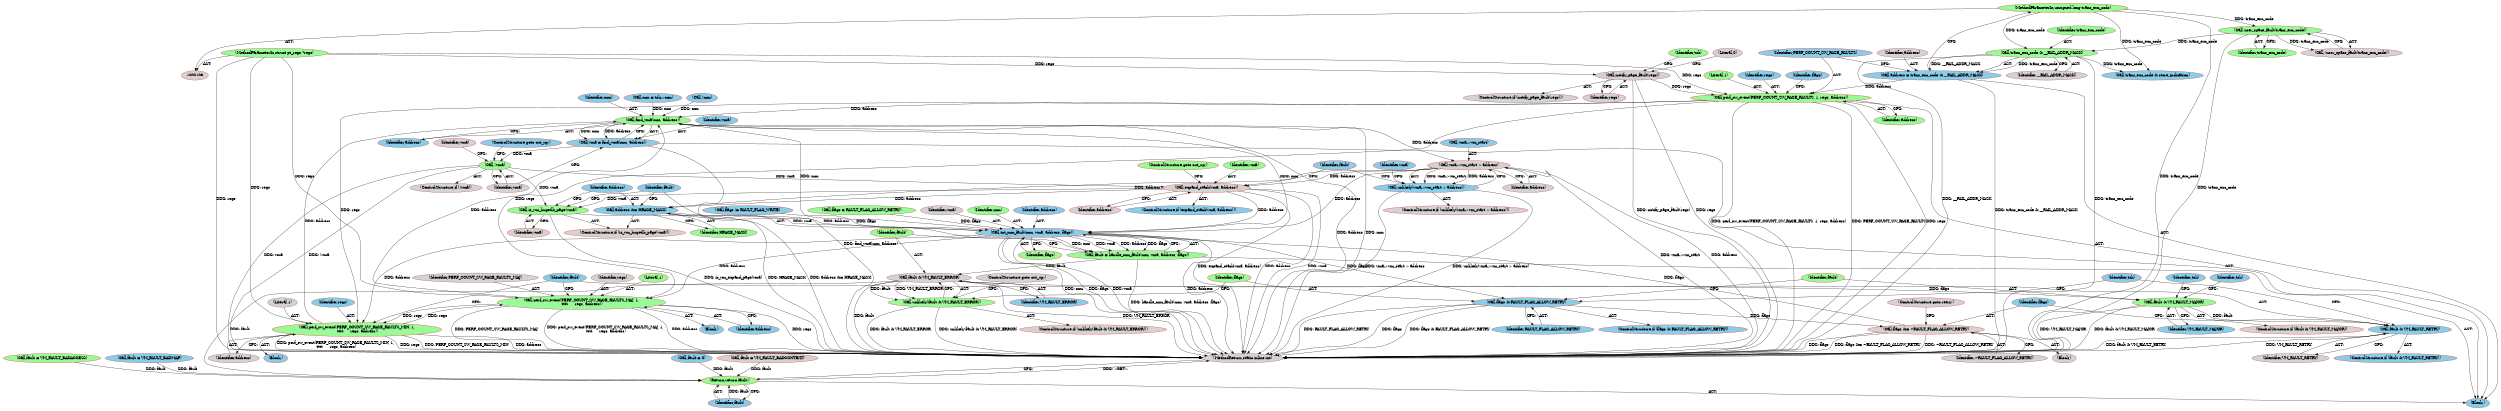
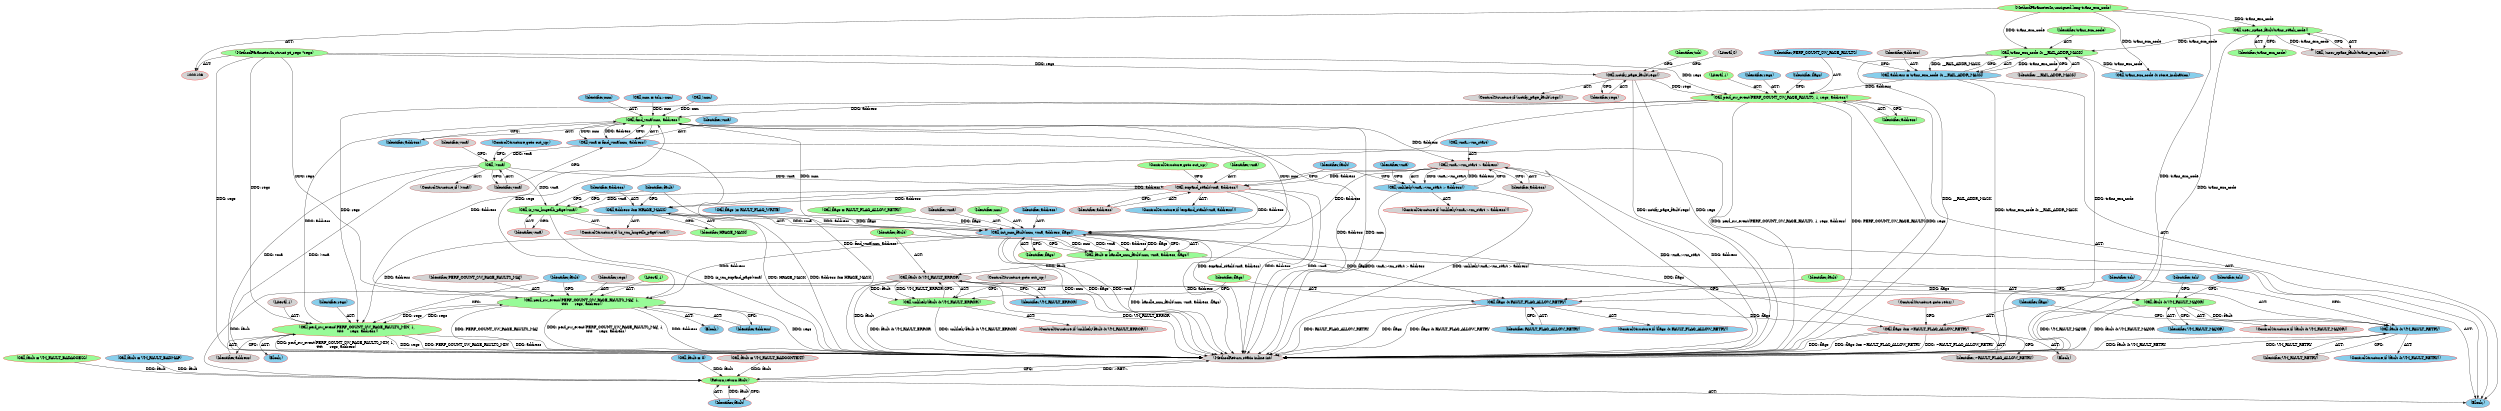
  digraph {
    node [color=brown fillcolor=skyblue style=filled]
    n1 [color=red fillcolor=palegreen label="(Call,perf_sw_event(PERF_COUNT_SW_PAGE_FAULTS, 1, regs, address))"]
    n2 [fillcolor=palegreen label="(Call,find_vma(mm, address))"]
    n3 [fillcolor=palegreen label="(Call,perf_sw_event(PERF_COUNT_SW_PAGE_FAULTS_MAJ, 1,\n \t\t\t\t      regs, address))"]
    n4 [color=red fillcolor=palegreen label="(Call,perf_sw_event(PERF_COUNT_SW_PAGE_FAULTS_MIN, 1,\n \t\t\t\t      regs, address))"]
    n5 [fillcolor=lightgrey label="(MethodReturn,static inline int)"]
    n6 [label="(Block,)"]
    n7 [fillcolor=palegreen label="(Identifier,address)"]
    n8 [color=red label="(Call,vma = find_vma(mm, address))"]
    n9 [color=red label="(Call,int_mm_fault(mm, vma, address, flags))"]
    n10 [color=red fillcolor=lightgrey label="(Call,vma->vm_start > address)"]
    n11 [label="(Identifier,address)"]
    n12 [label="(Block,)"]
    n13 [label="(Identifier,address)"]
    n14 [color=red label="(Block,)"]
    n15 [fillcolor=lightgrey label="(Identifier,address)"]
    n16 [color=red fillcolor=palegreen label="(Return,return fault;)"]
    n17 [fillcolor=lightgrey label="(Call,notify_page_fault(regs))"]
    n18 [color=red fillcolor=lightgrey label="(Identifier,regs)"]
    n19 [fillcolor=lightgrey label="(ControlStructure,if (notify_page_fault(regs)))"]
    n20 [fillcolor=palegreen label="(MethodParameterIn,struct pt_regs *regs)"]
    1000106 [color=red fillcolor=lightgrey]
    n22 [label="(Call,address = trans_exc_code & __FAIL_ADDR_MASK)"]
    n23 [fillcolor=palegreen label="(Call,trans_exc_code & __FAIL_ADDR_MASK)"]
    n24 [fillcolor=lightgrey label="(Identifier,__FAIL_ADDR_MASK)"]
    n25 [label="(Call,trans_exc_code & store_indication)"]
-   n26 [fillcolor=palegreen label="(Call,user_space_fault(trans_exc_code))"]
+   n26 [fillcolor=palegreen label="(Call,user_space_fault(trans_stack_code))"]
    n27 [fillcolor=lightgrey label="(Call,!user_space_fault(trans_exc_code))"]
    n28 [fillcolor=palegreen label="(Identifier,trans_exc_code)"]
    n29 [color=red fillcolor=palegreen label="(MethodParameterIn,unsigned long trans_exc_code)"]
    n30 [fillcolor=palegreen label="(Call,!vma)"]
    n31 [fillcolor=palegreen label="(Call,fault = handle_mm_fault(mm, vma, address, flags))"]
    n32 [color=red label="(Call,flags & FAULT_FLAG_ALLOW_RETRY)"]
    n33 [color=red fillcolor=palegreen label="(Identifier,flags)"]
    n34 [color=red fillcolor=lightgrey label="(Call,expand_stack(vma, address))"]
    n35 [label="(Call,address &= HPAGE_MASK)"]
    n36 [label="(Call,unlikely(vma->vm_start > address))"]
    n37 [fillcolor=lightgrey label="(Identifier,address)"]
    n38 [fillcolor=palegreen label="(Call,is_vm_hugetlb_page(vma))"]
    n39 [fillcolor=lightgrey label="(ControlStructure,if (!vma))"]
    n40 [fillcolor=lightgrey label="(Identifier,vma)"]
    n41 [color=red fillcolor=lightgrey label="(Identifier,address)"]
    n42 [label="(ControlStructure,if (expand_stack(vma, address)))"]
    n43 [color=red fillcolor=lightgrey label="(ControlStructure,if (is_vm_hugetlb_page(vma)))"]
    n44 [color=red fillcolor=lightgrey label="(Identifier,vma)"]
    n45 [fillcolor=palegreen label="(Identifier,HPAGE_MASK)"]
    n46 [fillcolor=lightgrey label="(Call,fault & VM_FAULT_ERROR)"]
    n47 [color=red fillcolor=lightgrey label="(Call,flags &= ~FAULT_FLAG_ALLOW_RETRY)"]
    n48 [color=red label="(ControlStructure,if (flags & FAULT_FLAG_ALLOW_RETRY))"]
    n49 [label="(Identifier,FAULT_FLAG_ALLOW_RETRY)"]
    n50 [fillcolor=palegreen label="(Call,unlikely(fault & VM_FAULT_ERROR))"]
    n51 [fillcolor=palegreen label="(Call,fault & VM_FAULT_MAJOR)"]
    n52 [color=red label="(Identifier,VM_FAULT_ERROR)"]
    n53 [color=red fillcolor=lightgrey label="(ControlStructure,if (unlikely(fault & VM_FAULT_ERROR)))"]
    n54 [label="(Call,fault & VM_FAULT_RETRY)"]
    n55 [label="(Identifier,VM_FAULT_MAJOR)"]
    n56 [color=red fillcolor=lightgrey label="(ControlStructure,if (fault & VM_FAULT_MAJOR))"]
    n57 [color=red label="(Identifier,fault)"]
    n58 [color=red label="(ControlStructure,if (fault & VM_FAULT_RETRY))"]
    n59 [fillcolor=lightgrey label="(Identifier,VM_FAULT_RETRY)"]
    n60 [fillcolor=lightgrey label="(Identifier,~FAULT_FLAG_ALLOW_RETRY)"]
    n61 [fillcolor=lightgrey label="(Block,)"]
    n62 [color=red fillcolor=lightgrey label="(ControlStructure,if (unlikely(vma->vm_start > address)))"]
    n63 [fillcolor=lightgrey label="(Literal,0)"]
    n64 [label="(Identifier,fault)"]
    n65 [color=red fillcolor=palegreen label="(Identifier,flags)"]
    n66 [color=red fillcolor=lightgrey label="(Call,fault = VM_FAULT_BADCONTEXT)"]
    n67 [label="(Identifier,tsk)"]
    n68 [color=red fillcolor=lightgrey label="(Identifier,vma)"]
    n69 [color=red fillcolor=palegreen label="(Call,fault = VM_FAULT_BADACCESS)"]
    n70 [color=red label="(Identifier,tsk)"]
    n71 [color=red label="(Call,flags |= FAULT_FLAG_WRITE)"]
    n72 [label="(Identifier,vma)"]
    n73 [color=red label="(Call,!mm)"]
    n74 [color=red label="(Call,vma->vm_start)"]
    n75 [fillcolor=palegreen label="(Identifier,tsk)"]
    n76 [label="(Identifier,regs)"]
    n77 [color=red label="(ControlStructure,goto out_up;)"]
    n78 [color=red fillcolor=palegreen label="(ControlStructure,goto out_up;)"]
    n79 [color=red fillcolor=palegreen label="(Identifier,fault)"]
    n80 [color=red label="(Identifier,flags)"]
    n81 [color=red label="(Call,fault = 0)"]
    n82 [color=red label="(Identifier,mm)"]
    n83 [color=red label="(Identifier,vma)"]
    n84 [fillcolor=lightgrey label="(Identifier,regs)"]
    n85 [color=red fillcolor=palegreen label="(Literal,1)"]
    n86 [fillcolor=palegreen label="(Call,flags = FAULT_FLAG_ALLOW_RETRY)"]
    n87 [fillcolor=palegreen label="(Identifier,vma)"]
    n88 [color=red label="(Identifier,fault)"]
    n89 [fillcolor=lightgrey label="(ControlStructure,goto out_up;)"]
    n90 [color=red fillcolor=lightgrey label="(ControlStructure,goto retry;)"]
    n91 [color=red label="(Identifier,PERF_COUNT_SW_PAGE_FAULTS)"]
    n92 [color=red fillcolor=palegreen label="(Literal,1)"]
    n93 [label="(Identifier,flags)"]
    n94 [label="(Identifier,fault)"]
    n95 [label="(Call,fault = VM_FAULT_BADMAP)"]
    n96 [fillcolor=lightgrey label="(Identifier,vma)"]
    n97 [label="(Identifier,address)"]
    n98 [fillcolor=palegreen label="(Identifier,trans_exc_code)"]
    n99 [fillcolor=lightgrey label="(Identifier,address)"]
    n100 [color=red label="(Identifier,tsk)"]
    n101 [color=red label="(Call,mm = tsk->mm)"]
    n102 [fillcolor=palegreen label="(Identifier,mm)"]
    n103 [color=red label="(Identifier,address)"]
    n104 [fillcolor=lightgrey label="(Literal,1)"]
    n105 [fillcolor=lightgrey label="(Identifier,PERF_COUNT_SW_PAGE_FAULTS_MAJ)"]
    n106 [color=red fillcolor=palegreen label="(Identifier,fault)"]
    n107 [label="(Identifier,regs)"]
    n1 -> n2 [label="DDG: address"]
    n1 -> n3 [label="DDG: regs"]
    n1 -> n4 [label="DDG: regs"]
    n1 -> n5 [label="DDG: regs"]
    n1 -> n5 [label="DDG: perf_sw_event(PERF_COUNT_SW_PAGE_FAULTS, 1, regs, address)"]
    n1 -> n5 [label="DDG: PERF_COUNT_SW_PAGE_FAULTS"]
    n1 -> n6 [label="AST: "]
    n1 -> n7 [label="CFG: "]
    n2 -> n5 [label="DDG: mm"]
    n2 -> n5 [label="DDG: address"]
    n2 -> n8 [label="AST: "]
    n2 -> n8 [label="DDG: mm"]
    n2 -> n8 [label="DDG: address"]
    n2 -> n9 [label="DDG: mm"]
    n2 -> n10 [label="DDG: address"]
    n2 -> n11 [label="CFG: "]
    n3 -> n2 [label="DDG: address"]
    n3 -> n4 [label="DDG: regs"]
    n3 -> n5 [label="DDG: PERF_COUNT_SW_PAGE_FAULTS_MAJ"]
    n3 -> n5 [label="DDG: perf_sw_event(PERF_COUNT_SW_PAGE_FAULTS_MAJ, 1,\n \t\t\t\t      regs, address)"]
    n3 -> n5 [label="DDG: address"]
    n3 -> n5 [label="DDG: regs"]
    n3 -> n12 [label="AST: "]
    n3 -> n13 [label="CFG: "]
    n4 -> n2 [label="DDG: address"]
    n4 -> n3 [label="DDG: regs"]
    n4 -> n5 [label="DDG: address"]
    n4 -> n5 [label="DDG: perf_sw_event(PERF_COUNT_SW_PAGE_FAULTS_MIN, 1,\n \t\t\t\t      regs, address)"]
    n4 -> n5 [label="DDG: regs"]
    n4 -> n5 [label="DDG: PERF_COUNT_SW_PAGE_FAULTS_MIN"]
    n4 -> n14 [label="AST: "]
    n4 -> n15 [label="CFG: "]
    n5 -> n16 [label="CFG: "]
    n7 -> n1 [label="AST: "]
    n8 -> n2 [label="CFG: "]
    n8 -> n5 [label="DDG: find_vma(mm, address)"]
    n8 -> n6 [label="AST: "]
    n8 -> n30 [label="DDG: vma"]
    n9 -> n2 [label="DDG: mm"]
    n9 -> n3 [label="DDG: address"]
    n9 -> n4 [label="DDG: address"]
    n9 -> n5 [label="DDG: flags"]
    n9 -> n5 [label="DDG: vma"]
    n9 -> n5 [label="DDG: address"]
    n9 -> n5 [label="DDG: mm"]
    n9 -> n31 [label="AST: "]
    n9 -> n31 [label="DDG: mm"]
    n9 -> n31 [label="DDG: vma"]
    n9 -> n31 [label="DDG: address"]
    n9 -> n31 [label="DDG: flags"]
    n9 -> n32 [label="DDG: flags"]
    n9 -> n33 [label="CFG: "]
    n10 -> n5 [label="DDG: vma->vm_start"]
    n10 -> n5 [label="DDG: address"]
    n10 -> n9 [label="DDG: address"]
    n10 -> n34 [label="DDG: address"]
    n10 -> n35 [label="DDG: address"]
    n10 -> n36 [label="AST: "]
    n10 -> n36 [label="DDG: vma->vm_start"]
    n10 -> n36 [label="DDG: address"]
    n10 -> n37 [label="CFG: "]
    n11 -> n2 [label="AST: "]
    n13 -> n3 [label="AST: "]
    n15 -> n4 [label="AST: "]
    n16 -> n5 [label="DDG: <RET>"]
    n16 -> n6 [label="AST: "]
    n16 -> n57 [label="CFG: "]
    n17 -> n1 [label="DDG: regs"]
    n17 -> n5 [label="DDG: notify_page_fault(regs)"]
    n17 -> n5 [label="DDG: regs"]
    n17 -> n18 [label="CFG: "]
    n17 -> n19 [label="AST: "]
    n18 -> n17 [label="AST: "]
    n20 -> n1 [label="DDG: regs"]
    n20 -> n3 [label="DDG: regs"]
    n20 -> n4 [label="DDG: regs"]
    n20 -> n5 [label="DDG: regs"]
    n20 -> n17 [label="DDG: regs"]
    n20 -> 1000106 [label="AST: "]
    n22 -> n1 [label="DDG: address"]
    n22 -> n5 [label="DDG: trans_exc_code & __FAIL_ADDR_MASK"]
    n22 -> n6 [label="AST: "]
-   n22 -> n29 [label="CFG: "]
+   n22 -> n23 [label="CFG: "]
    n23 -> n5 [label="DDG: __FAIL_ADDR_MASK"]
    n23 -> n5 [label="DDG: trans_exc_code"]
    n23 -> n22 [label="AST: "]
    n23 -> n22 [label="DDG: trans_exc_code"]
    n23 -> n22 [label="DDG: __FAIL_ADDR_MASK"]
    n23 -> n24 [label="CFG: "]
    n23 -> n25 [label="DDG: trans_exc_code"]
    n24 -> n23 [label="AST: "]
    n26 -> n5 [label="DDG: trans_exc_code"]
    n26 -> n23 [label="DDG: trans_exc_code"]
    n26 -> n27 [label="AST: "]
    n26 -> n27 [label="DDG: trans_exc_code"]
    n26 -> n28 [label="CFG: "]
    n27 -> n26 [label="CFG: "]
    n28 -> n26 [label="AST: "]
    n29 -> n5 [label="DDG: trans_exc_code"]
    n29 -> 1000106 [label="AST: "]
    n29 -> n23 [label="DDG: trans_exc_code"]
    n29 -> n25 [label="DDG: trans_exc_code"]
    n29 -> n26 [label="DDG: trans_exc_code"]
    n30 -> n5 [label="DDG: !vma"]
    n30 -> n5 [label="DDG: vma"]
    n30 -> n34 [label="DDG: vma"]
    n30 -> n38 [label="DDG: vma"]
    n30 -> n39 [label="AST: "]
    n30 -> n40 [label="CFG: "]
    n31 -> n5 [label="DDG: handle_mm_fault(mm, vma, address, flags)"]
    n31 -> n6 [label="AST: "]
    n31 -> n9 [label="CFG: "]
    n31 -> n46 [label="DDG: fault"]
    n32 -> n5 [label="DDG: flags"]
    n32 -> n5 [label="DDG: flags & FAULT_FLAG_ALLOW_RETRY"]
    n32 -> n5 [label="DDG: FAULT_FLAG_ALLOW_RETRY"]
    n32 -> n47 [label="DDG: flags"]
    n32 -> n48 [label="AST: "]
    n32 -> n49 [label="CFG: "]
    n33 -> n9 [label="AST: "]
    n34 -> n5 [label="DDG: vma"]
    n34 -> n5 [label="DDG: address"]
    n34 -> n5 [label="DDG: expand_stack(vma, address)"]
    n34 -> n9 [label="DDG: address"]
    n34 -> n35 [label="DDG: address"]
    n34 -> n38 [label="DDG: vma"]
    n34 -> n41 [label="CFG: "]
    n34 -> n42 [label="AST: "]
    n35 -> n5 [label="DDG: HPAGE_MASK"]
    n35 -> n5 [label="DDG: address &= HPAGE_MASK"]
    n35 -> n9 [label="DDG: address"]
    n35 -> n43 [label="AST: "]
    n35 -> n45 [label="CFG: "]
    n36 -> n5 [label="DDG: vma->vm_start > address"]
    n36 -> n5 [label="DDG: unlikely(vma->vm_start > address)"]
    n36 -> n10 [label="CFG: "]
    n36 -> n62 [label="AST: "]
    n37 -> n10 [label="AST: "]
    n38 -> n5 [label="DDG: is_vm_expand_page(vma)"]
    n38 -> n9 [label="DDG: vma"]
    n38 -> n43 [label="AST: "]
    n38 -> n44 [label="CFG: "]
    n40 -> n8 [label="CFG: "]
    n40 -> n30 [label="AST: "]
    n41 -> n34 [label="AST: "]
    n44 -> n38 [label="AST: "]
    n45 -> n35 [label="AST: "]
    n46 -> n5 [label="DDG: fault"]
    n46 -> n5 [label="DDG: VM_FAULT_ERROR"]
    n46 -> n16 [label="DDG: fault"]
    n46 -> n50 [label="AST: "]
    n46 -> n50 [label="DDG: fault"]
    n46 -> n50 [label="DDG: VM_FAULT_ERROR"]
    n46 -> n51 [label="DDG: flags"]
    n46 -> n52 [label="CFG: "]
    n47 -> n5 [label="DDG: flags"]
    n47 -> n5 [label="DDG: flags &= ~FAULT_FLAG_ALLOW_RETRY"]
    n47 -> n5 [label="DDG: ~FAULT_FLAG_ALLOW_RETRY"]
    n47 -> n9 [label="DDG: flags"]
    n47 -> n60 [label="CFG: "]
    n47 -> n61 [label="AST: "]
    n49 -> n32 [label="AST: "]
    n50 -> n5 [label="DDG: fault & VM_FAULT_ERROR"]
    n50 -> n5 [label="DDG: unlikely(fault & VM_FAULT_ERROR)"]
    n50 -> n46 [label="CFG: "]
    n50 -> n53 [label="AST: "]
    n51 -> n5 [label="DDG: VM_FAULT_MAJOR"]
    n51 -> n5 [label="DDG: fault & VM_FAULT_MAJOR"]
    n51 -> n54 [label="DDG: fault"]
    n51 -> n55 [label="CFG: "]
    n51 -> n56 [label="AST: "]
    n52 -> n46 [label="AST: "]
    n54 -> n5 [label="DDG: VM_FAULT_RETRY"]
    n54 -> n5 [label="DDG: fault & VM_FAULT_RETRY"]
    n54 -> n58 [label="AST: "]
    n54 -> n59 [label="CFG: "]
    n55 -> n51 [label="AST: "]
    n57 -> n16 [label="AST: "]
    n57 -> n16 [label="DDG: fault"]
    n59 -> n54 [label="AST: "]
    n60 -> n47 [label="AST: "]
    n63 -> n17 [label="CFG: "]
    n64 -> n3 [label="CFG: "]
    n64 -> n4 [label="CFG: "]
    n64 -> n54 [label="AST: "]
    n65 -> n32 [label="AST: "]
    n65 -> n50 [label="CFG: "]
    n66 -> n16 [label="DDG: fault"]
    n67 -> n51 [label="CFG: "]
    n68 -> n30 [label="CFG: "]
    n69 -> n16 [label="DDG: fault"]
    n70 -> n51 [label="CFG: "]
    n71 -> n9 [label="DDG: flags"]
    n72 -> n8 [label="AST: "]
    n73 -> n2 [label="DDG: mm"]
    n74 -> n10 [label="AST: "]
    n75 -> n17 [label="CFG: "]
    n76 -> n4 [label="AST: "]
    n77 -> n30 [label="CFG: "]
    n78 -> n34 [label="CFG: "]
    n79 -> n31 [label="CFG: "]
    n79 -> n46 [label="AST: "]
    n80 -> n1 [label="CFG: "]
    n81 -> n16 [label="DDG: fault"]
    n82 -> n2 [label="AST: "]
    n83 -> n36 [label="CFG: "]
    n84 -> n3 [label="AST: "]
    n85 -> n3 [label="AST: "]
    n86 -> n9 [label="DDG: flags"]
    n87 -> n34 [label="AST: "]
    n88 -> n34 [label="CFG: "]
    n88 -> n36 [label="CFG: "]
    n89 -> n50 [label="CFG: "]
    n90 -> n47 [label="CFG: "]
    n91 -> n1 [label="AST: "]
    n91 -> n22 [label="CFG: "]
    n92 -> n1 [label="AST: "]
    n93 -> n47 [label="AST: "]
    n93 -> n54 [label="CFG: "]
    n94 -> n31 [label="AST: "]
    n94 -> n35 [label="CFG: "]
    n94 -> n38 [label="CFG: "]
    n95 -> n16 [label="DDG: fault"]
    n96 -> n9 [label="AST: "]
    n97 -> n35 [label="AST: "]
    n97 -> n38 [label="CFG: "]
    n98 -> n23 [label="AST: "]
    n99 -> n22 [label="AST: "]
    n100 -> n32 [label="CFG: "]
    n100 -> n54 [label="CFG: "]
    n101 -> n2 [label="DDG: mm"]
    n102 -> n9 [label="AST: "]
    n103 -> n9 [label="AST: "]
    n104 -> n4 [label="AST: "]
    n105 -> n3 [label="AST: "]
    n106 -> n32 [label="CFG: "]
    n106 -> n51 [label="AST: "]
    n107 -> n1 [label="AST: "]
  }
